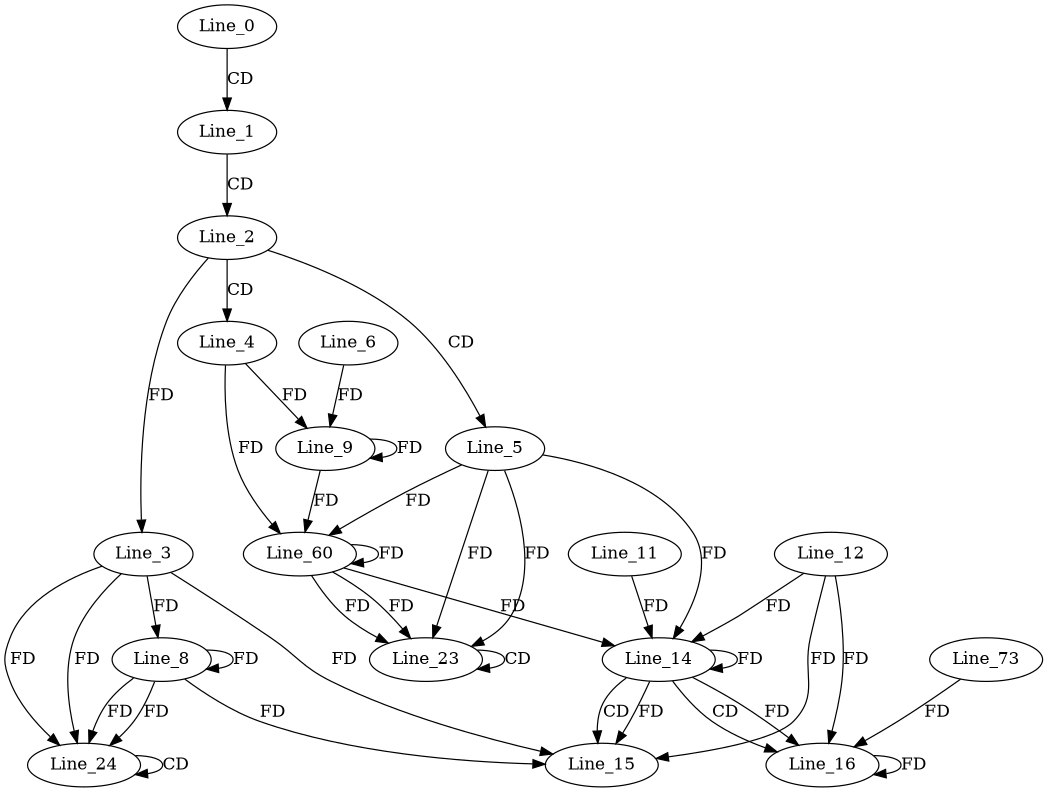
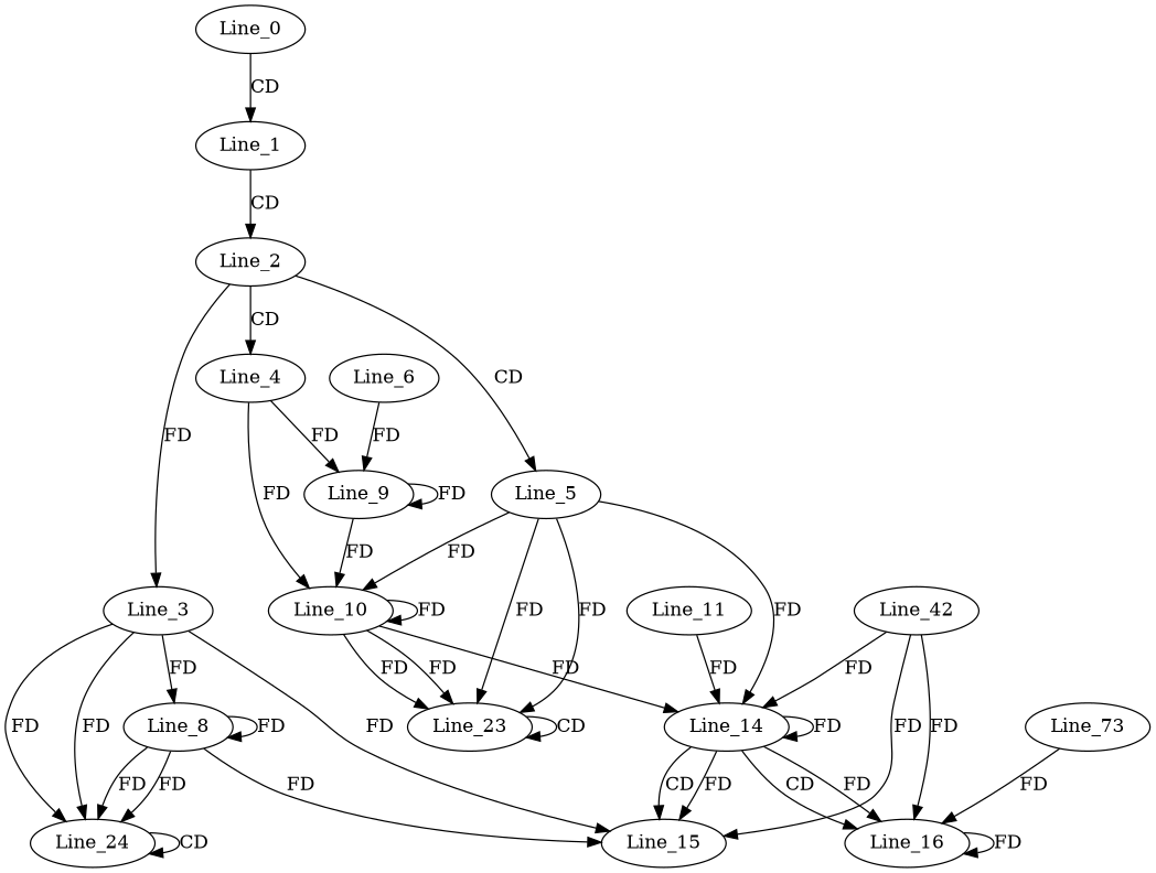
  digraph {
    Line_0
    Line_1
    Line_2
    Line_3
    Line_4
    Line_5
    Line_8
    Line_15
    Line_24
    Line_9
-   Line_10 [label=Line_60]
+   Line_10
    Line_14
    Line_23
    Line_16
    n15 [label=Line_6]
-   Line_12
+   Line_12 [label=Line_42]
    Line_11
    n18 [label=Line_73]
    Line_0 -> Line_1 [label=CD]
    Line_1 -> Line_2 [label=CD]
    Line_2 -> Line_3 [label=FD]
    Line_2 -> Line_4 [label=CD]
    Line_2 -> Line_5 [label=CD]
    Line_3 -> Line_8 [label=FD]
    Line_3 -> Line_15 [label=FD]
    Line_3 -> Line_24 [label=FD]
    Line_3 -> Line_24 [label=FD]
    Line_4 -> Line_9 [label=FD]
    Line_4 -> Line_10 [label=FD]
    Line_5 -> Line_10 [label=FD]
    Line_5 -> Line_14 [label=FD]
    Line_5 -> Line_23 [label=FD]
    Line_5 -> Line_23 [label=FD]
    Line_8 -> Line_8 [label=FD]
    Line_8 -> Line_15 [label=FD]
    Line_8 -> Line_24 [label=FD]
    Line_8 -> Line_24 [label=FD]
    Line_24 -> Line_24 [label=CD]
    Line_9 -> Line_9 [label=FD]
    Line_9 -> Line_10 [label=FD]
    Line_10 -> Line_10 [label=FD]
    Line_10 -> Line_14 [label=FD]
    Line_10 -> Line_23 [label=FD]
    Line_10 -> Line_23 [label=FD]
    Line_14 -> Line_15 [label=CD]
    Line_14 -> Line_15 [label=FD]
    Line_14 -> Line_14 [label=FD]
    Line_14 -> Line_16 [label=CD]
    Line_14 -> Line_16 [label=FD]
    Line_23 -> Line_23 [label=CD]
    Line_16 -> Line_16 [label=FD]
    n15 -> Line_9 [label=FD]
    Line_12 -> Line_15 [label=FD]
    Line_12 -> Line_14 [label=FD]
    Line_12 -> Line_16 [label=FD]
    Line_11 -> Line_14 [label=FD]
    n18 -> Line_16 [label=FD]
  }
